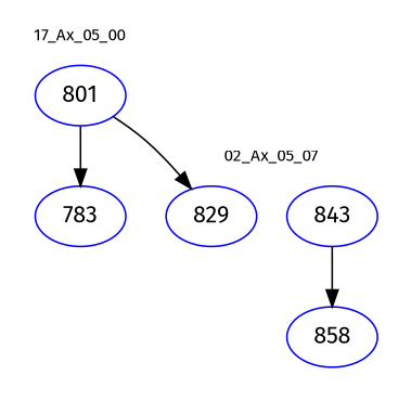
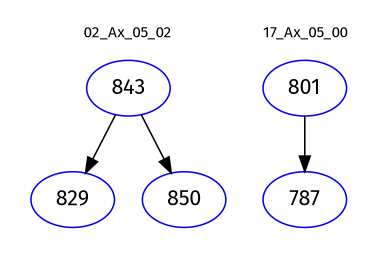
  digraph {
    fontname="Fira Sans"
    node [color=blue fontname="Fira Sans"]
    edge [color=black fontname="Fira Sans"]
    n1 [label=843]
    n2 [label=829]
-   n3 [label=858]
+   n3 [label=850]
    n4 [label=801]
-   n5 [label=783]
+   n5 [label=787]
    subgraph cluster_1 {
      color=white
      fontsize=10
-     label="02_Ax_05_07"
+     label="02_Ax_05_02"
      n1
      n2
      n3
    }
    subgraph cluster_2 {
      color=white
      fontsize=10
      label="17_Ax_05_00"
      n4
      n5
    }
-   n4 -> n2
+   n1 -> n2
    n1 -> n3
    n4 -> n5
  }
